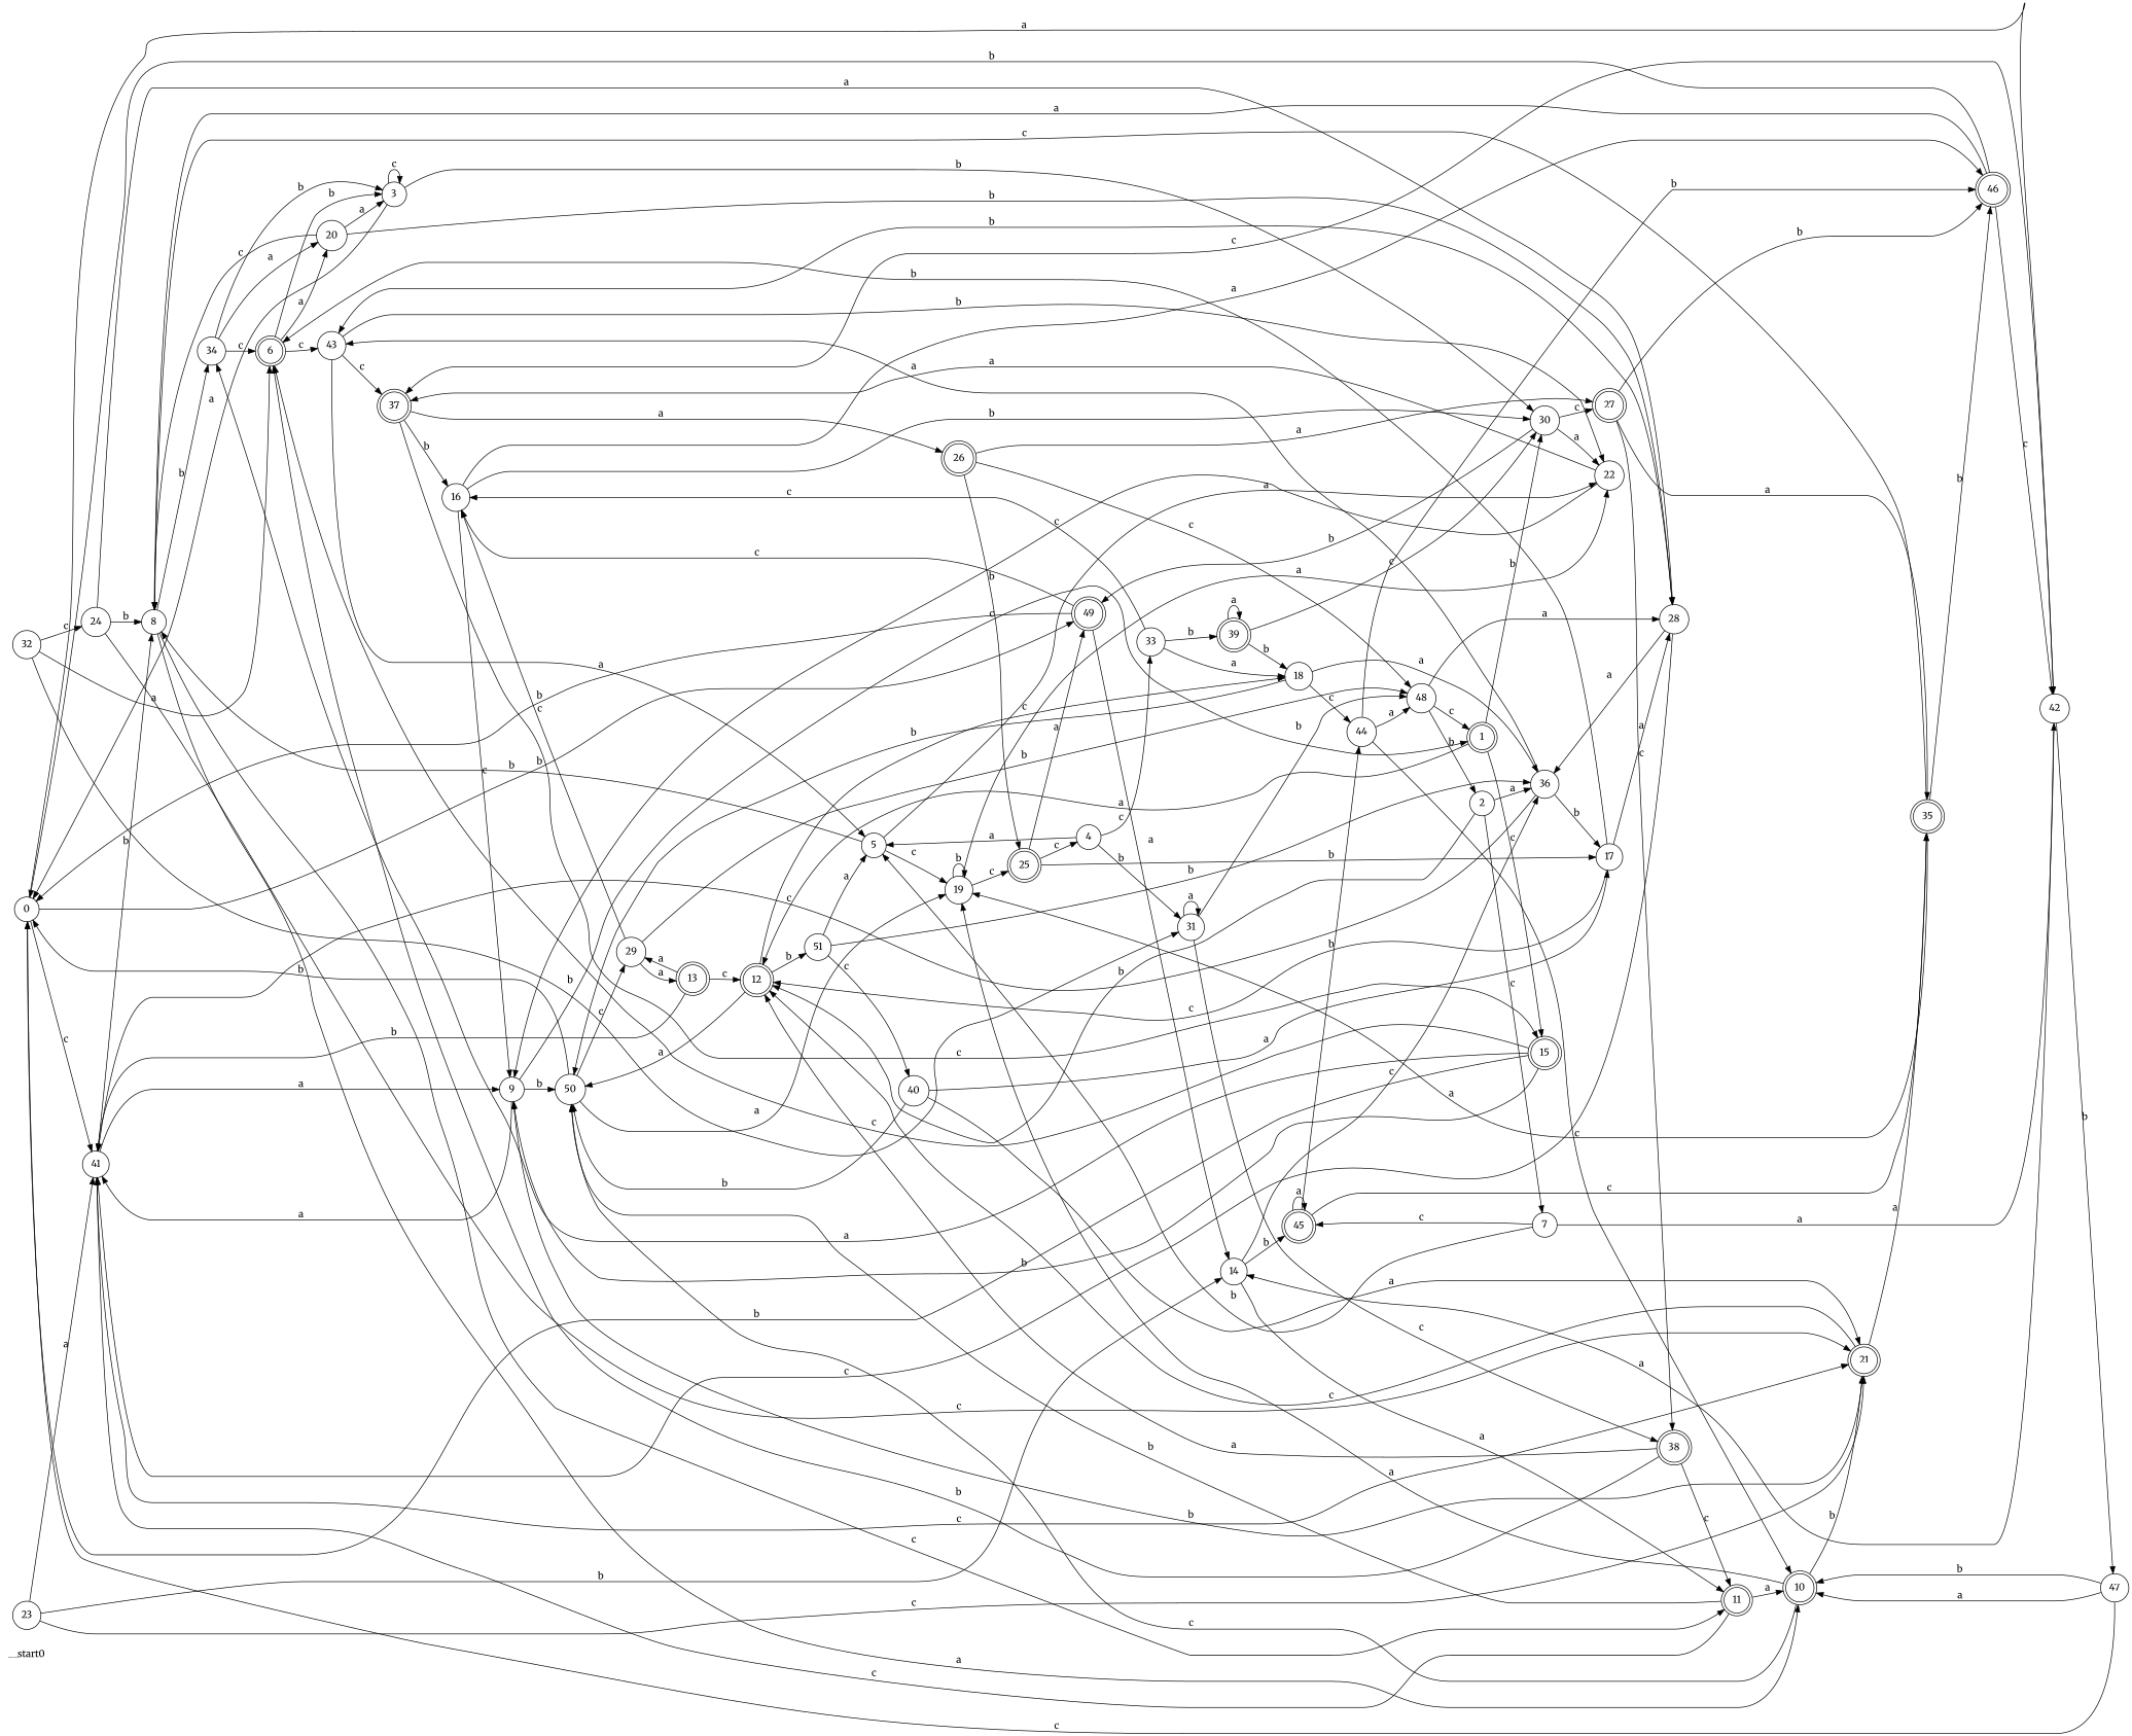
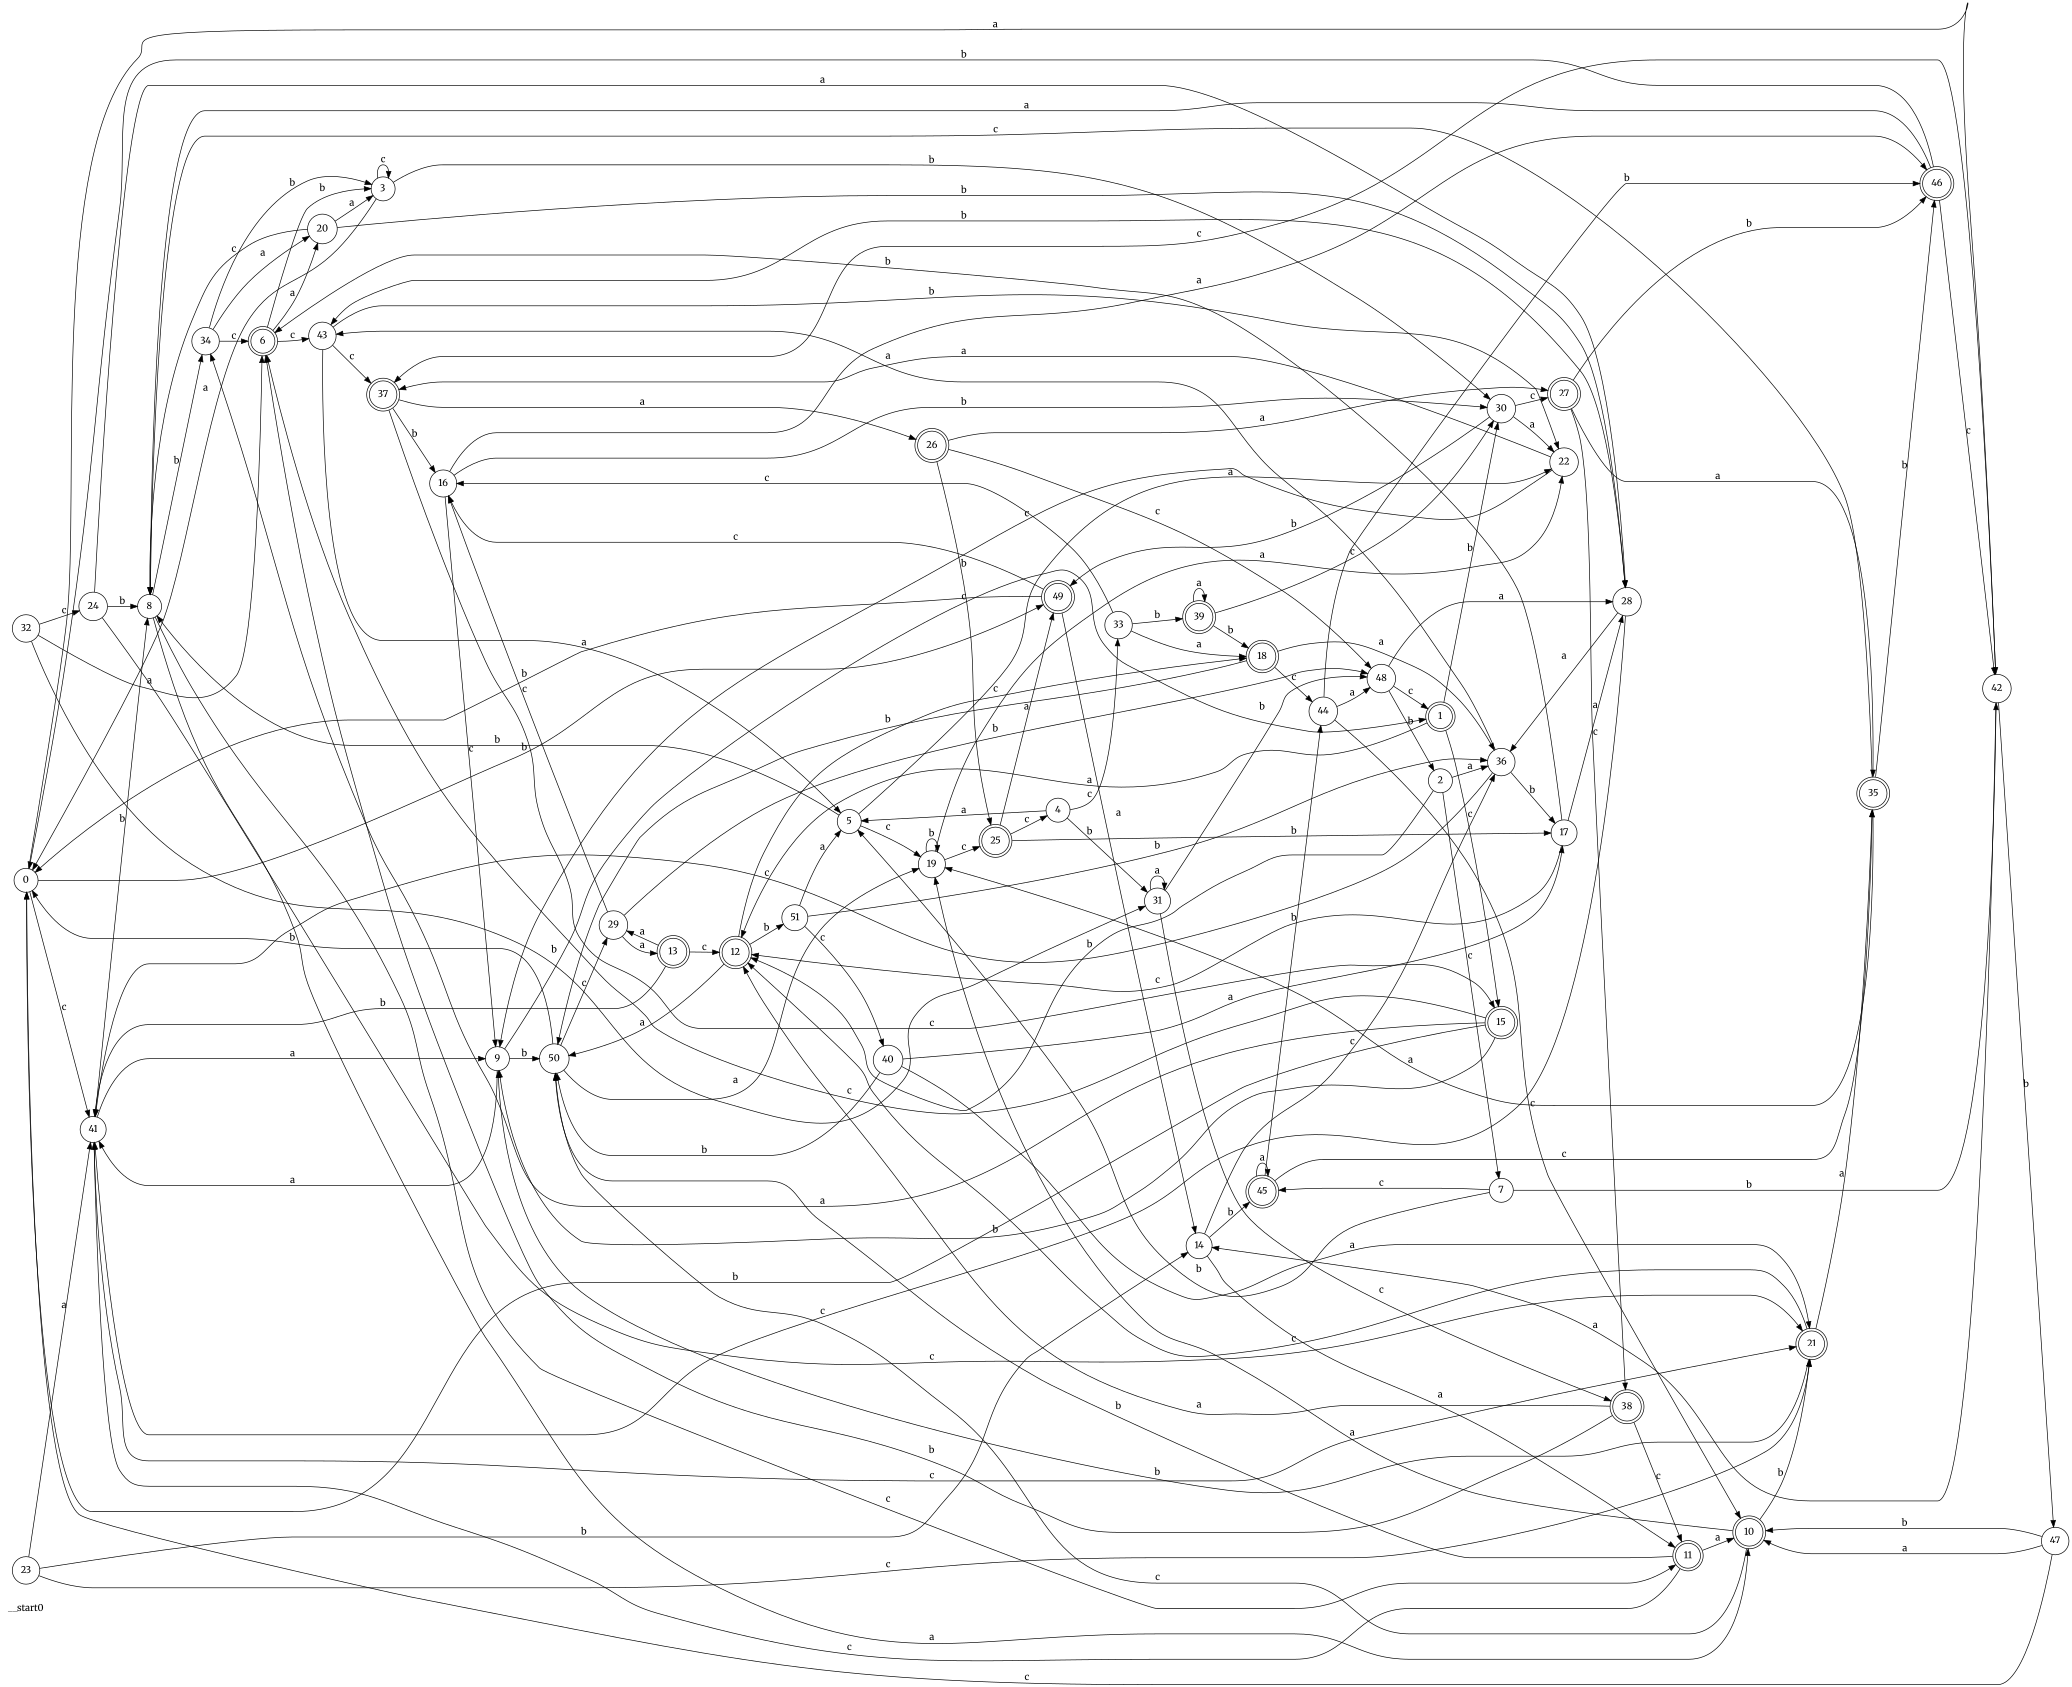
  digraph {
    fontname=Merriweather
    rankdir=LR
    node [fontname=Merriweather shape=circle color=black fillcolor=white style=filled]
    edge [fontname=Merriweather]
    __start0 [shape=none color="" fillcolor="" style=""]
    n2 [label=0]
    n3 [label=41]
    n4 [label=42]
    n5 [label=49 shape=doublecircle style="rounded,filled"]
    n6 [label=8]
    n7 [label=9]
    n8 [label=21 shape=doublecircle style="rounded,filled"]
    n9 [label=14]
    n10 [label=37 shape=doublecircle style="rounded,filled"]
    n11 [label=47]
    n12 [label=16]
    n13 [label=1 shape=doublecircle style="rounded,filled"]
    n14 [label=12 shape=doublecircle style="rounded,filled"]
    n15 [label=15 shape=doublecircle style="rounded,filled"]
    n16 [label=30]
    n17 [label=50]
-   n18 [label=18 style="rounded,filled"]
+   n18 [label=18 shape=doublecircle style="rounded,filled"]
    n19 [label=51]
    n20 [label=6 shape=doublecircle style="rounded,filled"]
    n21 [label=34]
    n22 [label=22]
    n23 [label=27 shape=doublecircle style="rounded,filled"]
    n24 [label=2]
    n25 [label=7]
    n26 [label=36]
    n27 [label=5]
    n28 [label=45 shape=doublecircle style="rounded,filled"]
    n29 [label=43]
    n30 [label=17]
    n31 [label=3]
    n32 [label=4]
    n33 [label=31]
    n34 [label=33]
    n35 [label=19]
    n36 [label=48]
    n37 [label=38 shape=doublecircle style="rounded,filled"]
    n38 [label=39 shape=doublecircle style="rounded,filled"]
    n39 [label=10 shape=doublecircle style="rounded,filled"]
    n40 [label=11 shape=doublecircle style="rounded,filled"]
    n41 [label=25 shape=doublecircle style="rounded,filled"]
    n42 [label=20]
    n43 [label=28]
    n44 [label=44]
    n45 [label=35 shape=doublecircle style="rounded,filled"]
    n46 [label=29]
    n47 [label=40]
    n48 [label=13 shape=doublecircle style="rounded,filled"]
    n49 [label=46 shape=doublecircle style="rounded,filled"]
    n50 [label=26 shape=doublecircle style="rounded,filled"]
    n51 [label=23]
    n52 [label=24]
    n53 [label=32]
    n2 -> n3 [label=c]
    n2 -> n4 [label=a]
    n2 -> n5 [label=b]
    n3 -> n6 [label=b]
    n3 -> n7 [label=a]
    n3 -> n8 [label=c]
    n4 -> n9 [label=a]
    n4 -> n10 [label=c]
    n4 -> n11 [label=b]
    n5 -> n2 [label=b]
    n5 -> n9 [label=a]
    n5 -> n12 [label=c]
    n6 -> n21 [label=b]
    n6 -> n39 [label=a]
    n6 -> n40 [label=c]
    n7 -> n3 [label=a]
    n7 -> n13 [label=c]
    n7 -> n17 [label=b]
    n8 -> n7 [label=b]
    n8 -> n14 [label=c]
    n8 -> n45 [label=a]
    n9 -> n26 [label=c]
    n9 -> n28 [label=b]
    n9 -> n40 [label=a]
    n10 -> n12 [label=b]
    n10 -> n15 [label=c]
    n10 -> n50 [label=a]
    n11 -> n2 [label=c]
    n11 -> n39 [label=a]
    n11 -> n39 [label=b]
    n12 -> n7 [label=c]
    n12 -> n16 [label=b]
    n12 -> n49 [label=a]
    n13 -> n14 [label=a]
    n13 -> n15 [label=c]
    n13 -> n16 [label=b]
    n14 -> n17 [label=a]
    n14 -> n18 [label=c]
    n14 -> n19 [label=b]
    n15 -> n2 [label=b]
    n15 -> n7 [label=b]
    n15 -> n20 [label=c]
    n15 -> n21 [label=a]
    n16 -> n5 [label=b]
    n16 -> n22 [label=a]
    n16 -> n23 [label=c]
    n17 -> n2 [label=b]
    n17 -> n35 [label=a]
    n17 -> n46 [label=c]
    n18 -> n17 [label=b]
    n18 -> n26 [label=a]
    n18 -> n44 [label=c]
    n19 -> n26 [label=b]
    n19 -> n27 [label=a]
    n19 -> n47 [label=c]
    n20 -> n29 [label=c]
    n20 -> n31 [label=b]
    n20 -> n42 [label=a]
    n21 -> n20 [label=c]
    n21 -> n31 [label=b]
    n21 -> n42 [label=a]
    n22 -> n7 [label=c]
    n22 -> n10 [label=a]
    n23 -> n37 [label=c]
    n23 -> n45 [label=a]
    n23 -> n49 [label=b]
    n24 -> n14 [label=b]
    n24 -> n25 [label=c]
    n24 -> n26 [label=a]
-   n25 -> n4 [label=a]
+   n25 -> n4 [label=b]
    n25 -> n27 [label=b]
    n25 -> n28 [label=c]
    n26 -> n3 [label=c]
    n26 -> n29 [label=a]
    n26 -> n30 [label=b]
    n27 -> n6 [label=b]
    n27 -> n22 [label=a]
    n27 -> n35 [label=c]
    n28 -> n28 [label=a]
    n28 -> n44 [label=b]
    n28 -> n45 [label=c]
    n29 -> n10 [label=c]
    n29 -> n22 [label=b]
    n29 -> n27 [label=a]
    n30 -> n14 [label=c]
    n30 -> n20 [label=b]
    n30 -> n43 [label=a]
    n31 -> n2 [label=a]
    n31 -> n16 [label=b]
    n31 -> n31 [label=c]
    n32 -> n27 [label=a]
    n32 -> n33 [label=b]
    n32 -> n34 [label=c]
    n33 -> n33 [label=a]
    n33 -> n36 [label=b]
    n33 -> n37 [label=c]
    n34 -> n12 [label=c]
    n34 -> n18 [label=a]
    n34 -> n38 [label=b]
    n35 -> n22 [label=a]
    n35 -> n35 [label=b]
    n35 -> n41 [label=c]
    n36 -> n13 [label=c]
    n36 -> n24 [label=b]
    n36 -> n43 [label=a]
    n37 -> n14 [label=a]
    n37 -> n20 [label=b]
    n37 -> n40 [label=c]
    n38 -> n16 [label=c]
    n38 -> n18 [label=b]
    n38 -> n38 [label=a]
    n39 -> n8 [label=b]
    n39 -> n17 [label=c]
    n39 -> n35 [label=a]
    n40 -> n3 [label=c]
    n40 -> n17 [label=b]
    n40 -> n39 [label=a]
    n41 -> n5 [label=a]
    n41 -> n30 [label=b]
    n41 -> n32 [label=c]
    n42 -> n6 [label=c]
    n42 -> n31 [label=a]
    n42 -> n43 [label=b]
    n43 -> n3 [label=c]
    n43 -> n26 [label=a]
    n43 -> n29 [label=b]
    n44 -> n36 [label=a]
    n44 -> n39 [label=c]
    n44 -> n49 [label=b]
    n45 -> n6 [label=c]
    n45 -> n35 [label=a]
    n45 -> n49 [label=b]
    n46 -> n12 [label=c]
    n46 -> n36 [label=b]
    n46 -> n48 [label=a]
    n47 -> n8 [label=a]
    n47 -> n17 [label=b]
    n47 -> n30 [label=a]
    n48 -> n3 [label=b]
    n48 -> n14 [label=c]
    n48 -> n46 [label=a]
    n49 -> n2 [label=b]
    n49 -> n4 [label=c]
    n49 -> n6 [label=a]
    n50 -> n23 [label=a]
    n50 -> n36 [label=c]
    n50 -> n41 [label=b]
    n51 -> n3 [label=a]
    n51 -> n8 [label=c]
    n51 -> n9 [label=b]
    n52 -> n6 [label=b]
    n52 -> n8 [label=c]
    n52 -> n43 [label=a]
    n53 -> n20 [label=a]
    n53 -> n33 [label=b]
    n53 -> n52 [label=c]
  }
